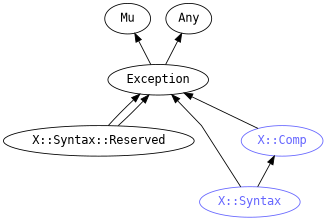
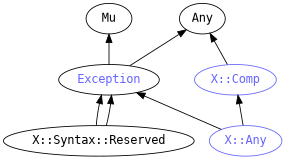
  digraph {
    fontname="DejaVu Sans Mono"
    rankdir=BT
    splines=polyline
    node [color="#000000" fontcolor="#000000" fontname="DejaVu Sans Mono"]
    edge [color="#000000" fontname="DejaVu Sans Mono"]
    "X::Syntax::Reserved"
-   Exception
+   Exception [fontcolor="#6666FF"]
    Mu
    Any
-   "X::Syntax" [color="#6666FF" fontcolor="#6666FF"]
+   "X::Syntax" [color="#6666FF" fontcolor="#6666FF" label="X::Any"]
    "X::Comp" [color="#6666FF" fontcolor="#6666FF"]
    "X::Syntax::Reserved" -> Exception
    "X::Syntax::Reserved" -> Exception
    Exception -> Mu
    Exception -> Any
    "X::Syntax" -> Exception
    "X::Syntax" -> "X::Comp"
-   "X::Comp" -> Exception
+   "X::Comp" -> Any
  }
